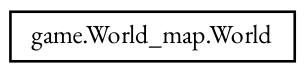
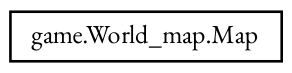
  digraph {
    rankdir=LR
    fontname="EB Garamond"
-   n1 [color=black fillcolor=white fontname="EB Garamond" fontsize=10 height=0.2 label="game.World_map.World" shape=record style=filled width=0.4]
+   n1 [color=black fillcolor=white fontname="EB Garamond" fontsize=10 height=0.2 label="game.World_map.Map" shape=record style=filled width=0.4]
  }
